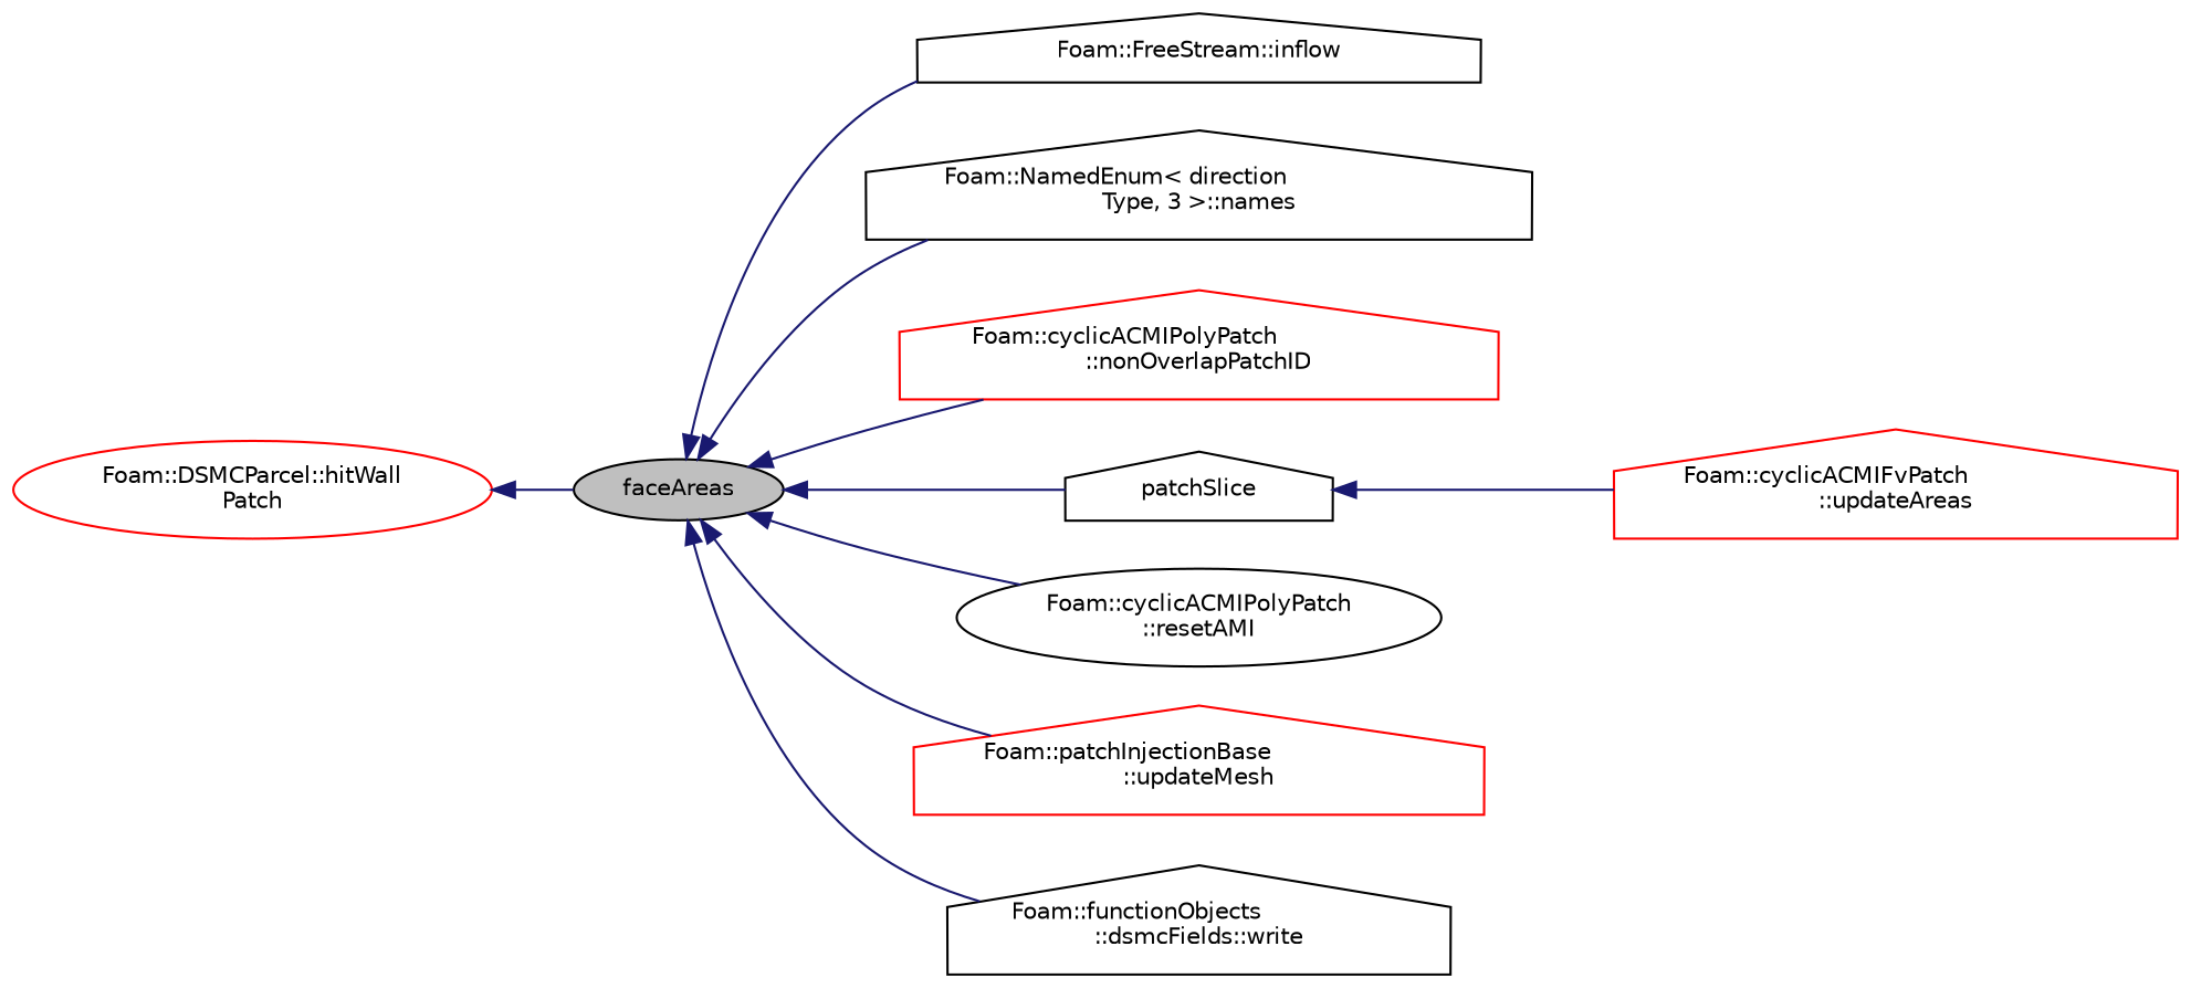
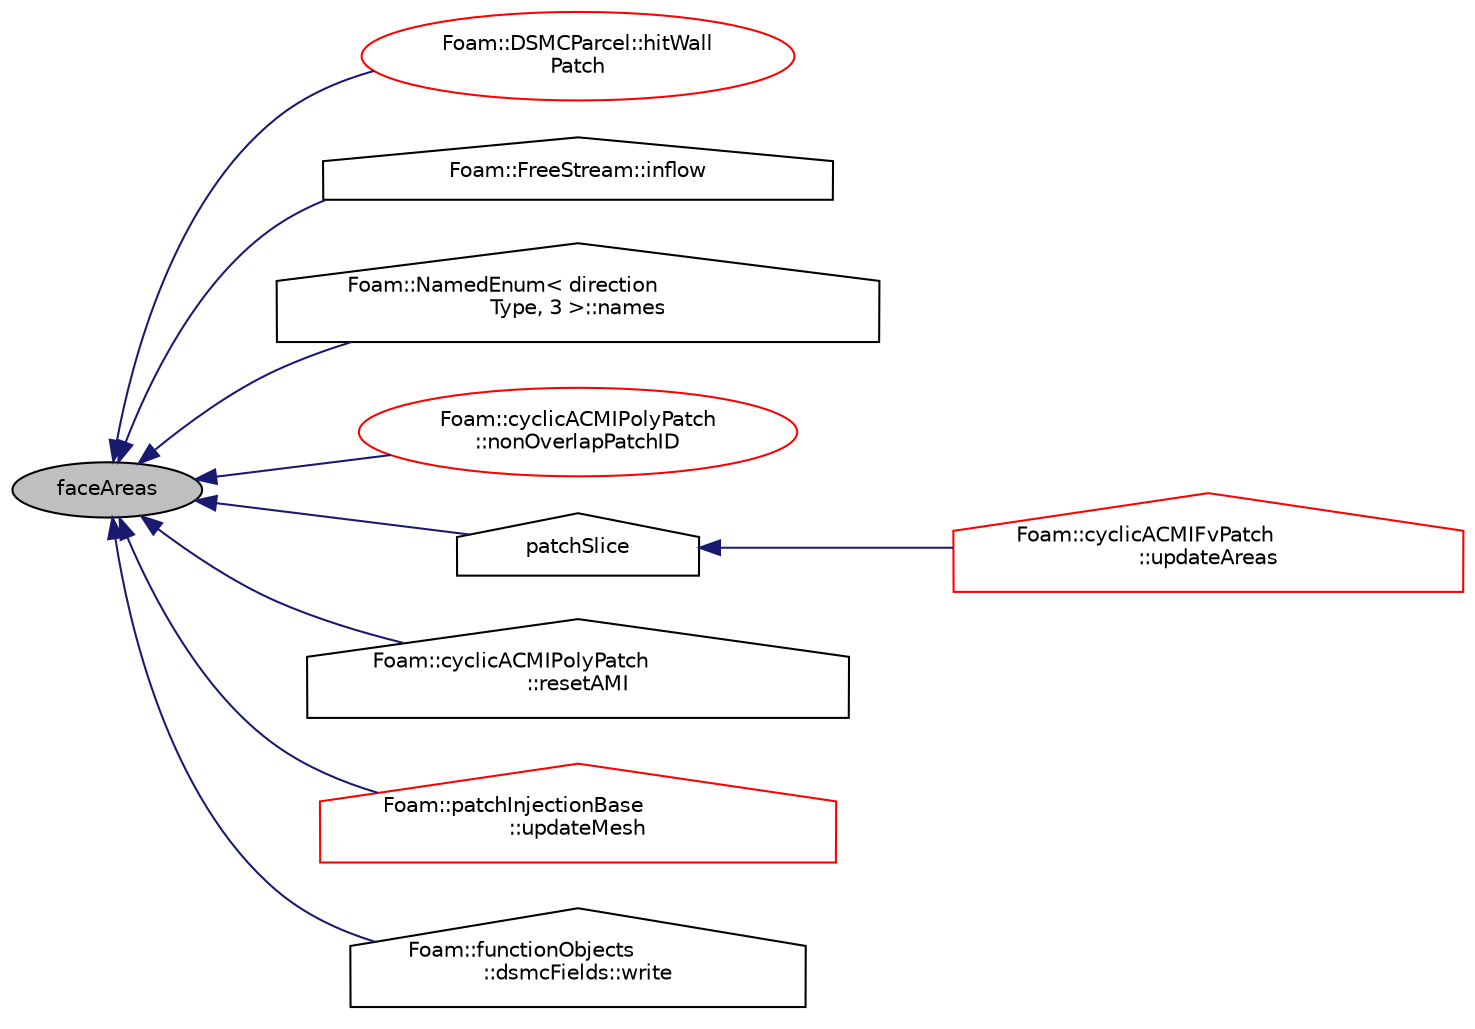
  digraph {
    rankdir=LR
    node [color=black fontname=Helvetica fontsize=10 shape=house]
    edge [color=midnightblue dir=back fontname=Helvetica fontsize=10 labelfontname=Helvetica labelfontsize=10 style=solid]
    n1 [fillcolor=grey75 fontcolor=black height=0.2 label=faceAreas shape=ellipse style=filled width=0.4]
    n2 [color=red height=0.2 label="Foam::DSMCParcel::hitWall\lPatch" shape=ellipse width=0.4]
    n3 [height=0.2 label="Foam::FreeStream::inflow" width=0.4]
    n4 [height=0.2 label="Foam::NamedEnum\< direction\lType, 3 \>::names" width=0.4]
-   n5 [color=red height=0.2 label="Foam::cyclicACMIPolyPatch\l::nonOverlapPatchID" width=0.4]
+   n5 [color=red height=0.2 label="Foam::cyclicACMIPolyPatch\l::nonOverlapPatchID" shape=ellipse width=0.4]
    n6 [height=0.2 label=patchSlice width=0.4]
-   n7 [height=0.2 label="Foam::cyclicACMIPolyPatch\l::resetAMI" shape=ellipse width=0.4]
+   n7 [height=0.2 label="Foam::cyclicACMIPolyPatch\l::resetAMI" width=0.4]
    n8 [color=red height=0.2 label="Foam::patchInjectionBase\l::updateMesh" width=0.4]
    n9 [height=0.2 label="Foam::functionObjects\l::dsmcFields::write" width=0.4]
    n10 [color=red height=0.2 label="Foam::cyclicACMIFvPatch\l::updateAreas" width=0.4]
-   n2 -> n1
+   n1 -> n2
    n1 -> n3
    n1 -> n4
    n1 -> n5
    n1 -> n6
    n1 -> n7
    n1 -> n8
    n1 -> n9
    n6 -> n10
  }
